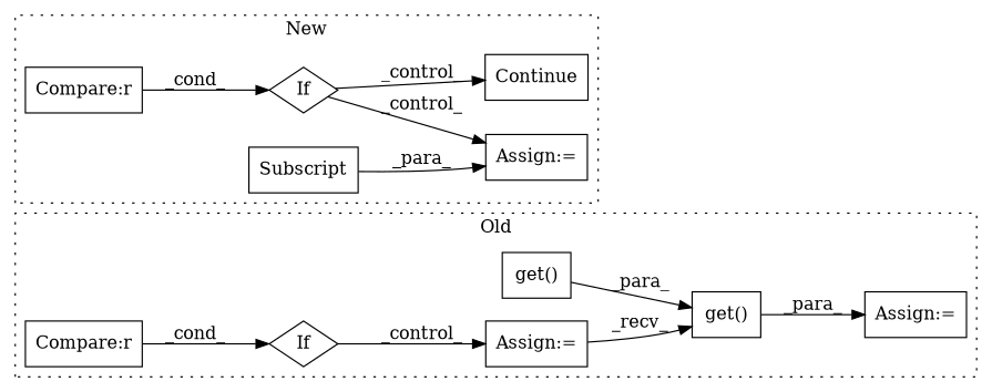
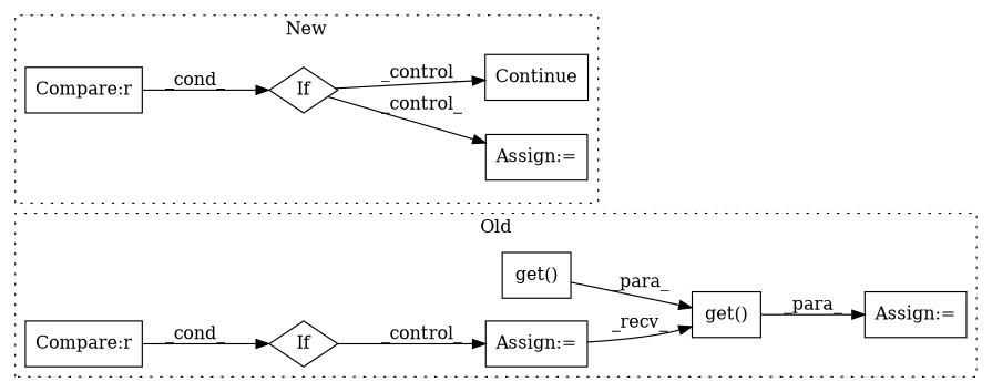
  digraph {
    rankdir=LR
    node [a=68 l=3 shape=box]
    n1 [a=75 l="24,1" label="get()" s="3401,3436"]
    n2 [label="Assign:=" s=3467]
    n3 [a=75 l="32,1" label="get()" s="3470,3513"]
    n4 [label="Assign:=" s=1792]
    n5 [a=96 label=If s=1717 shape=diamond]
    n6 [a=40 l=35 label="Compare:r" s=1720]
    n7 [a=43 l=8 label=Continue s=3353]
    n8 [a=96 label=If s=3132 shape=diamond]
    n9 [a=40 l=43 label="Compare:r" s=3135]
    n10 [label="Assign:=" s=3209]
-   n11 [a=63 l="32,0" label=Subscript s="3212,0"]
    subgraph cluster_1 {
      label=Old
      style=dotted
      n1
      n2
      n3
      n4
      n5
      n6
    }
    subgraph cluster_2 {
      label=New
      style=dotted
      n7
      n8
      n9
      n10
-     n11
    }
    n1 -> n3 [label=_para_]
    n3 -> n2 [label=_para_]
    n4 -> n3 [label=_recv_]
    n5 -> n4 [label=_control_]
    n6 -> n5 [label=_cond_]
    n8 -> n7 [label=_control_]
    n8 -> n10 [label=_control_]
    n9 -> n8 [label=_cond_]
-   n11 -> n10 [label=_para_]
  }
